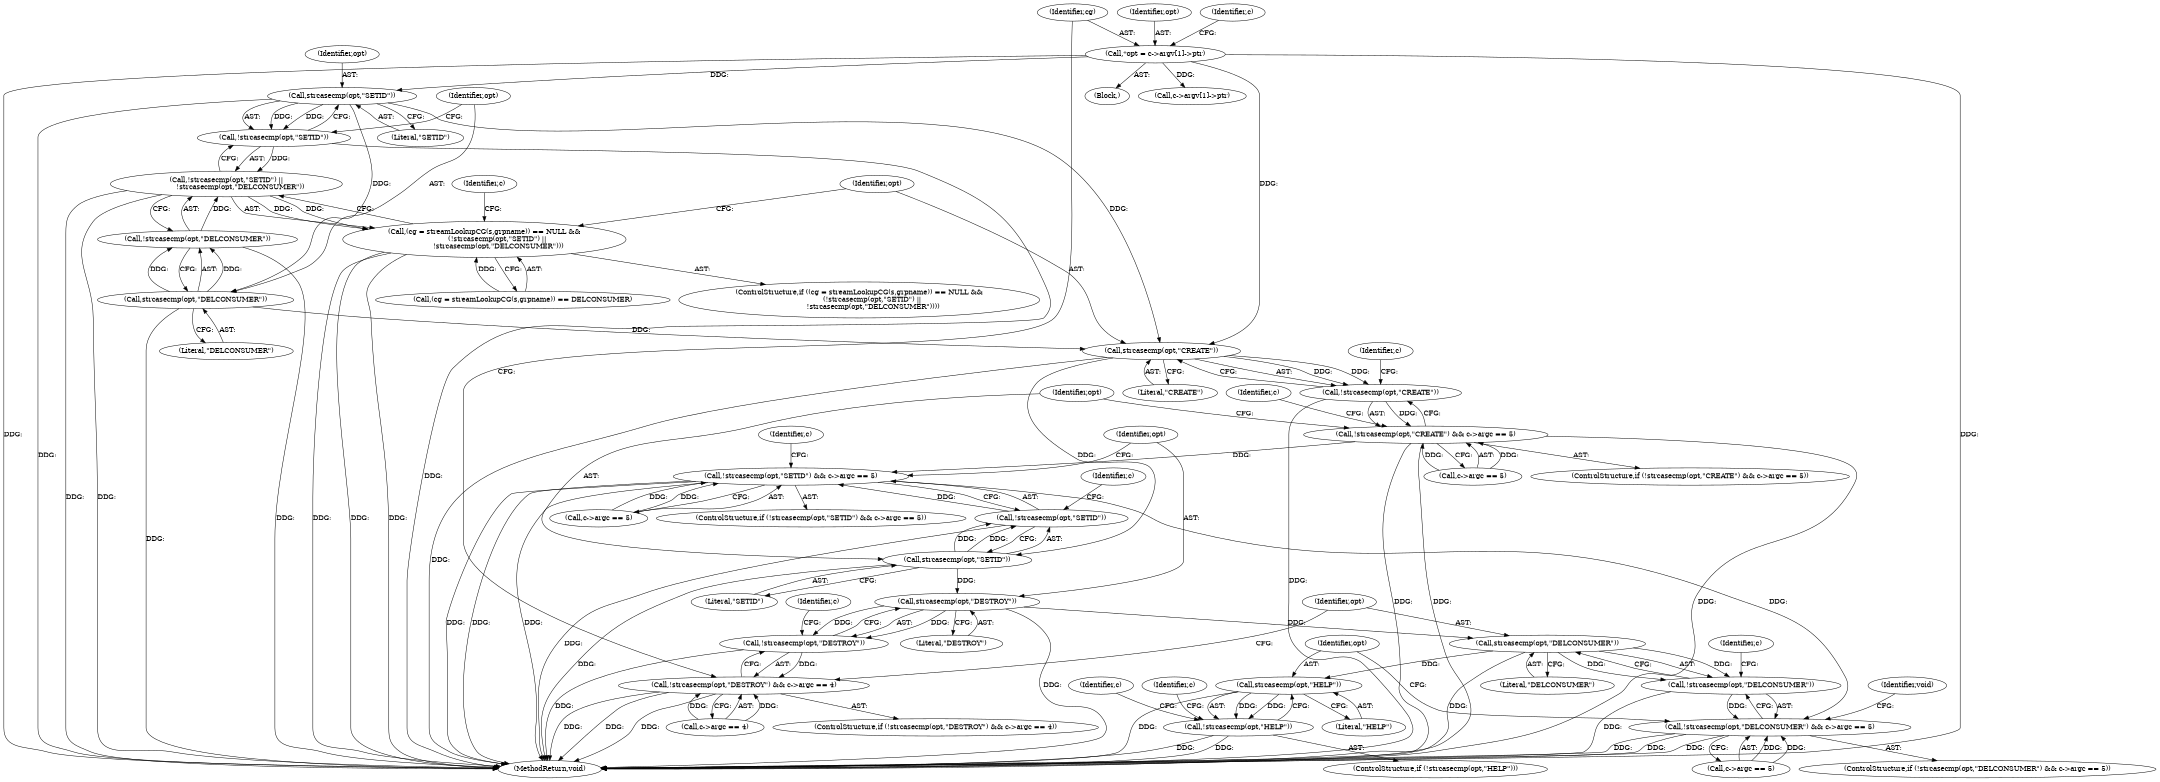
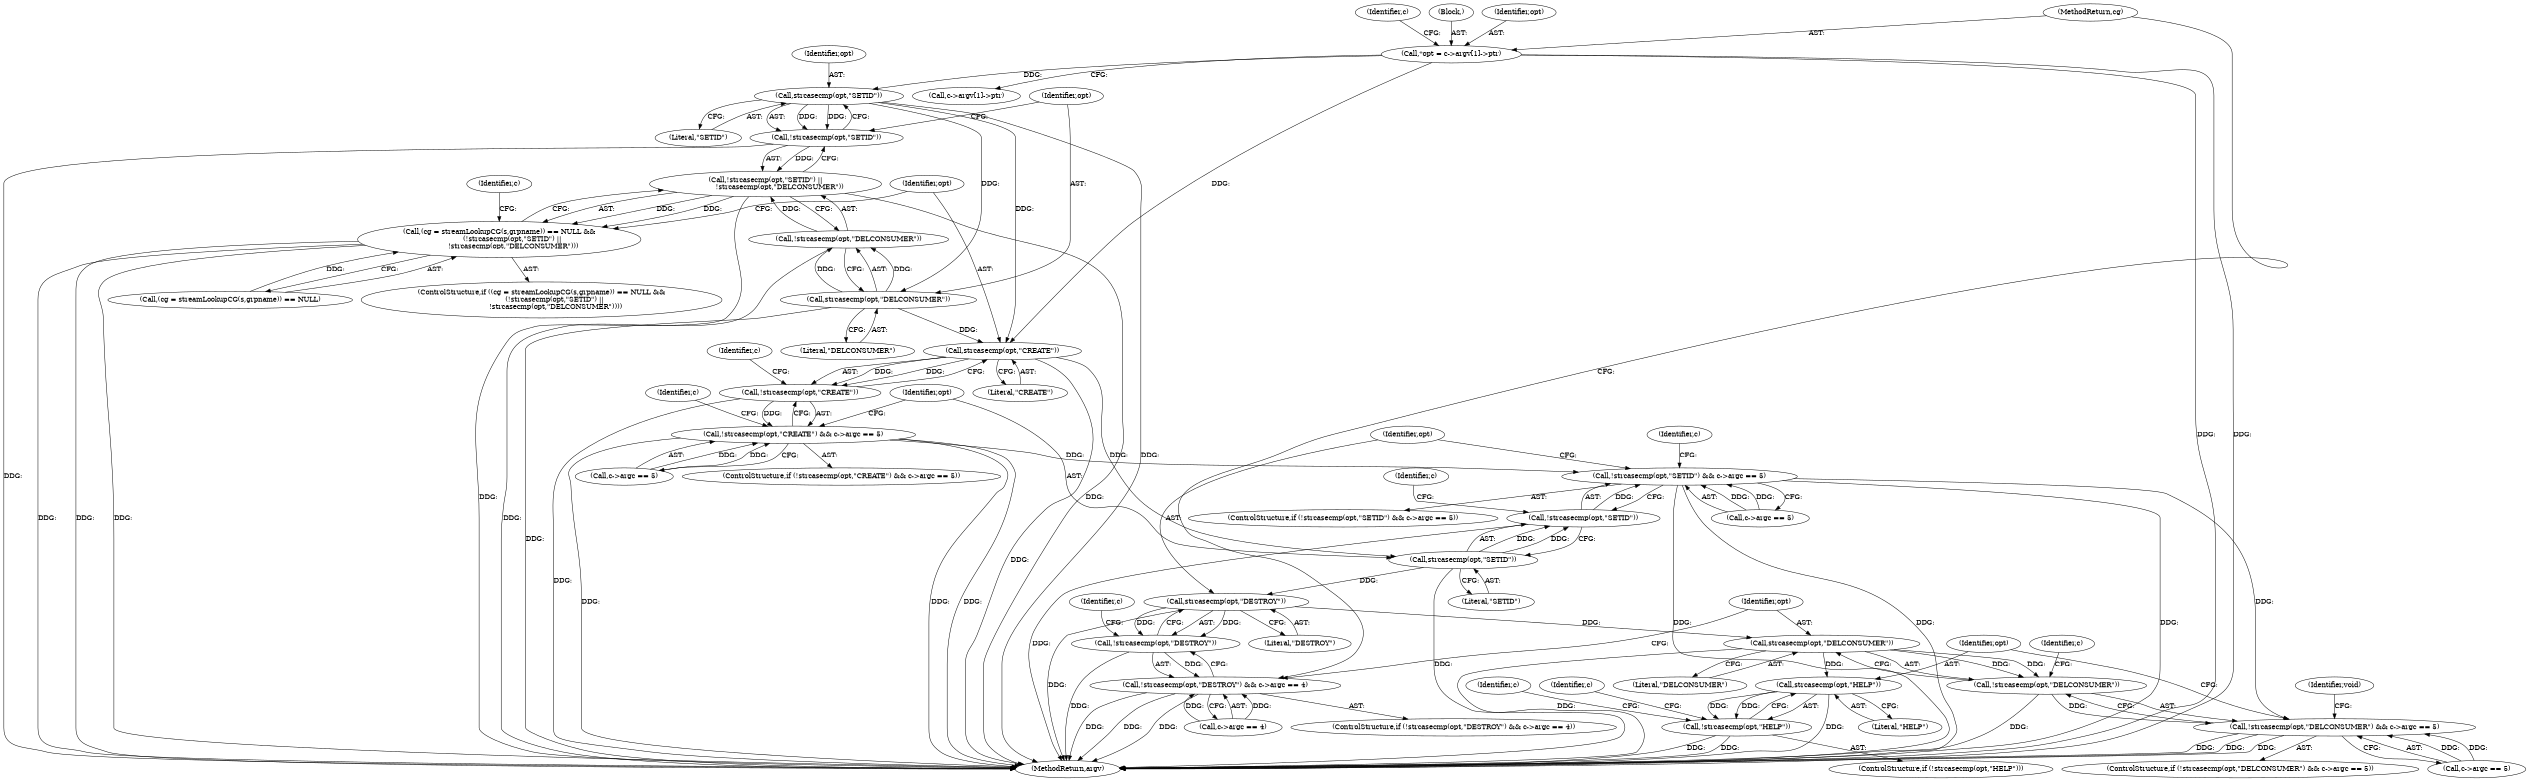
  digraph {
    n1 [label="(Call,*opt = c->argv[1]->ptr)"]
    n2 [label="(Call,strcasecmp(opt,\"SETID\"))"]
    n3 [label="(Call,strcasecmp(opt,\"CREATE\"))"]
-   n4 [label="(MethodReturn,void)"]
+   n4 [label="(MethodReturn,argv)"]
    n5 [label="(Block,)"]
    n6 [label="(Call,c->argv[1]->ptr)"]
    n7 [label="(Call,!strcasecmp(opt,\"SETID\"))"]
    n8 [label="(Call,strcasecmp(opt,\"DELCONSUMER\"))"]
    n9 [label="(Literal,\"SETID\")"]
    n10 [label="(Call,!strcasecmp(opt,\"CREATE\"))"]
    n11 [label="(Call,strcasecmp(opt,\"SETID\"))"]
    n12 [label="(Literal,\"CREATE\")"]
    n13 [label="(Call,!strcasecmp(opt,\"SETID\") ||\n             !strcasecmp(opt,\"DELCONSUMER\"))"]
    n14 [label="(Call,!strcasecmp(opt,\"DELCONSUMER\"))"]
    n15 [label="(Literal,\"DELCONSUMER\")"]
    n16 [label="(Call,(cg = streamLookupCG(s,grpname)) == NULL &&\n            (!strcasecmp(opt,\"SETID\") ||\n             !strcasecmp(opt,\"DELCONSUMER\")))"]
-   n17 [label="(Call,(cg = streamLookupCG(s,grpname)) == DELCONSUMER)"]
+   n17 [label="(Call,(cg = streamLookupCG(s,grpname)) == NULL)"]
    n18 [label="(ControlStructure,if ((cg = streamLookupCG(s,grpname)) == NULL &&\n            (!strcasecmp(opt,\"SETID\") ||\n             !strcasecmp(opt,\"DELCONSUMER\"))))"]
    n19 [label="(Call,!strcasecmp(opt,\"CREATE\") && c->argc == 5)"]
    n20 [label="(Call,!strcasecmp(opt,\"SETID\"))"]
    n21 [label="(Call,strcasecmp(opt,\"DESTROY\"))"]
    n22 [label="(Literal,\"SETID\")"]
    n23 [label="(Call,!strcasecmp(opt,\"SETID\") && c->argc == 5)"]
    n24 [label="(Call,c->argc == 5)"]
    n25 [label="(ControlStructure,if (!strcasecmp(opt,\"CREATE\") && c->argc == 5))"]
    n26 [label="(Call,!strcasecmp(opt,\"DELCONSUMER\") && c->argc == 5)"]
    n27 [label="(ControlStructure,if (!strcasecmp(opt,\"SETID\") && c->argc == 5))"]
    n28 [label="(Call,c->argc == 5)"]
    n29 [label="(Call,!strcasecmp(opt,\"DELCONSUMER\"))"]
    n30 [label="(Call,c->argc == 5)"]
    n31 [label="(ControlStructure,if (!strcasecmp(opt,\"DELCONSUMER\") && c->argc == 5))"]
    n32 [label="(Call,strcasecmp(opt,\"DELCONSUMER\"))"]
    n33 [label="(Call,!strcasecmp(opt,\"DESTROY\"))"]
    n34 [label="(Literal,\"DESTROY\")"]
    n35 [label="(Call,!strcasecmp(opt,\"DESTROY\") && c->argc == 4)"]
    n36 [label="(Call,strcasecmp(opt,\"HELP\"))"]
    n37 [label="(Literal,\"DELCONSUMER\")"]
    n38 [label="(Call,c->argc == 4)"]
    n39 [label="(ControlStructure,if (!strcasecmp(opt,\"DESTROY\") && c->argc == 4))"]
    n40 [label="(Call,!strcasecmp(opt,\"HELP\"))"]
    n41 [label="(Literal,\"HELP\")"]
    n42 [label="(ControlStructure,if (!strcasecmp(opt,\"HELP\")))"]
    n43 [label="(Identifier,c)"]
    n44 [label="(Identifier,c)"]
    n45 [label="(Identifier,opt)"]
    n46 [label="(Identifier,opt)"]
    n47 [label="(Identifier,opt)"]
    n48 [label="(Identifier,void)"]
    n49 [label="(Identifier,opt)"]
-   n50 [label="(Identifier,cg)"]
+   n50 [label="(MethodReturn,cg)"]
    n51 [label="(Identifier,opt)"]
    n52 [label="(Identifier,opt)"]
    n53 [label="(Identifier,opt)"]
    n54 [label="(Identifier,c)"]
    n55 [label="(Identifier,c)"]
    n56 [label="(Identifier,c)"]
    n57 [label="(Identifier,opt)"]
    n58 [label="(Identifier,c)"]
    n59 [label="(Identifier,c)"]
    n60 [label="(Identifier,c)"]
    n61 [label="(Identifier,c)"]
    n62 [label="(Identifier,c)"]
    n1 -> n2 [label="DDG: "]
    n1 -> n3 [label="DDG: "]
    n1 -> n4 [label="DDG: "]
    n1 -> n4 [label="DDG: "]
-   n1 -> n5 [label="AST: "]
-   n1 -> n6 [label="DDG: "]
+   n5 -> n1 [label="AST: "]
+   n1 -> n6 [label="CFG: "]
    n2 -> n3 [label="DDG: "]
    n2 -> n4 [label="DDG: "]
    n2 -> n7 [label="AST: "]
    n2 -> n7 [label="DDG: "]
    n2 -> n7 [label="DDG: "]
    n2 -> n8 [label="DDG: "]
    n2 -> n9 [label="CFG: "]
    n3 -> n4 [label="DDG: "]
    n3 -> n10 [label="AST: "]
    n3 -> n10 [label="DDG: "]
    n3 -> n10 [label="DDG: "]
    n3 -> n11 [label="DDG: "]
    n3 -> n12 [label="CFG: "]
    n7 -> n2 [label="CFG: "]
    n7 -> n4 [label="DDG: "]
    n7 -> n13 [label="AST: "]
    n7 -> n13 [label="DDG: "]
    n8 -> n3 [label="DDG: "]
    n8 -> n4 [label="DDG: "]
    n8 -> n14 [label="AST: "]
    n8 -> n14 [label="DDG: "]
    n8 -> n14 [label="DDG: "]
    n8 -> n15 [label="CFG: "]
    n9 -> n2 [label="AST: "]
    n10 -> n3 [label="CFG: "]
    n10 -> n4 [label="DDG: "]
    n10 -> n19 [label="AST: "]
    n10 -> n19 [label="DDG: "]
    n11 -> n4 [label="DDG: "]
    n11 -> n20 [label="AST: "]
    n11 -> n20 [label="DDG: "]
    n11 -> n20 [label="DDG: "]
    n11 -> n21 [label="DDG: "]
    n11 -> n22 [label="CFG: "]
    n12 -> n3 [label="AST: "]
    n13 -> n4 [label="DDG: "]
    n13 -> n4 [label="DDG: "]
    n13 -> n7 [label="CFG: "]
    n13 -> n14 [label="CFG: "]
    n13 -> n16 [label="AST: "]
    n13 -> n16 [label="DDG: "]
    n13 -> n16 [label="DDG: "]
    n14 -> n4 [label="DDG: "]
    n14 -> n8 [label="CFG: "]
    n14 -> n13 [label="AST: "]
    n14 -> n13 [label="DDG: "]
    n15 -> n8 [label="AST: "]
    n16 -> n4 [label="DDG: "]
    n16 -> n4 [label="DDG: "]
    n16 -> n4 [label="DDG: "]
    n16 -> n13 [label="CFG: "]
    n16 -> n17 [label="CFG: "]
    n16 -> n18 [label="AST: "]
    n17 -> n16 [label="AST: "]
    n17 -> n16 [label="DDG: "]
    n19 -> n4 [label="DDG: "]
    n19 -> n4 [label="DDG: "]
    n19 -> n4 [label="DDG: "]
    n19 -> n10 [label="CFG: "]
    n19 -> n23 [label="DDG: "]
    n19 -> n24 [label="CFG: "]
    n19 -> n25 [label="AST: "]
    n20 -> n4 [label="DDG: "]
    n20 -> n11 [label="CFG: "]
    n20 -> n23 [label="AST: "]
    n20 -> n23 [label="DDG: "]
    n21 -> n4 [label="DDG: "]
    n21 -> n32 [label="DDG: "]
    n21 -> n33 [label="AST: "]
    n21 -> n33 [label="DDG: "]
    n21 -> n33 [label="DDG: "]
    n21 -> n34 [label="CFG: "]
    n22 -> n11 [label="AST: "]
    n23 -> n4 [label="DDG: "]
    n23 -> n4 [label="DDG: "]
    n23 -> n4 [label="DDG: "]
    n23 -> n20 [label="CFG: "]
    n23 -> n26 [label="DDG: "]
    n23 -> n27 [label="AST: "]
    n23 -> n28 [label="CFG: "]
    n24 -> n19 [label="AST: "]
    n24 -> n19 [label="DDG: "]
    n24 -> n19 [label="DDG: "]
    n26 -> n4 [label="DDG: "]
    n26 -> n4 [label="DDG: "]
    n26 -> n4 [label="DDG: "]
    n26 -> n29 [label="CFG: "]
    n26 -> n30 [label="CFG: "]
    n26 -> n31 [label="AST: "]
    n28 -> n23 [label="AST: "]
    n28 -> n23 [label="DDG: "]
    n28 -> n23 [label="DDG: "]
    n29 -> n4 [label="DDG: "]
    n29 -> n26 [label="AST: "]
    n29 -> n26 [label="DDG: "]
    n29 -> n32 [label="CFG: "]
    n30 -> n26 [label="AST: "]
    n30 -> n26 [label="DDG: "]
    n30 -> n26 [label="DDG: "]
    n32 -> n4 [label="DDG: "]
    n32 -> n29 [label="AST: "]
    n32 -> n29 [label="DDG: "]
    n32 -> n29 [label="DDG: "]
    n32 -> n36 [label="DDG: "]
    n32 -> n37 [label="CFG: "]
    n33 -> n4 [label="DDG: "]
    n33 -> n21 [label="CFG: "]
    n33 -> n35 [label="AST: "]
    n33 -> n35 [label="DDG: "]
    n34 -> n21 [label="AST: "]
    n35 -> n4 [label="DDG: "]
    n35 -> n4 [label="DDG: "]
    n35 -> n4 [label="DDG: "]
    n35 -> n33 [label="CFG: "]
    n35 -> n38 [label="CFG: "]
    n35 -> n39 [label="AST: "]
    n36 -> n4 [label="DDG: "]
    n36 -> n40 [label="AST: "]
    n36 -> n40 [label="DDG: "]
    n36 -> n40 [label="DDG: "]
    n36 -> n41 [label="CFG: "]
    n37 -> n32 [label="AST: "]
    n38 -> n35 [label="AST: "]
    n38 -> n35 [label="DDG: "]
    n38 -> n35 [label="DDG: "]
    n40 -> n4 [label="DDG: "]
    n40 -> n4 [label="DDG: "]
    n40 -> n36 [label="CFG: "]
    n40 -> n42 [label="AST: "]
    n41 -> n36 [label="AST: "]
    n43 -> n10 [label="CFG: "]
    n44 -> n23 [label="CFG: "]
    n45 -> n2 [label="AST: "]
    n46 -> n7 [label="CFG: "]
    n46 -> n8 [label="AST: "]
    n47 -> n3 [label="AST: "]
    n47 -> n16 [label="CFG: "]
    n48 -> n26 [label="CFG: "]
    n49 -> n26 [label="CFG: "]
    n49 -> n36 [label="AST: "]
    n50 -> n1 [label="AST: "]
    n50 -> n35 [label="CFG: "]
    n51 -> n21 [label="AST: "]
    n51 -> n23 [label="CFG: "]
    n52 -> n1 [label="AST: "]
    n53 -> n32 [label="AST: "]
    n53 -> n35 [label="CFG: "]
    n54 -> n20 [label="CFG: "]
    n55 -> n33 [label="CFG: "]
    n56 -> n40 [label="CFG: "]
    n57 -> n11 [label="AST: "]
    n57 -> n19 [label="CFG: "]
    n58 -> n29 [label="CFG: "]
    n59 -> n19 [label="CFG: "]
    n60 -> n1 [label="CFG: "]
    n61 -> n40 [label="CFG: "]
    n62 -> n16 [label="CFG: "]
  }
